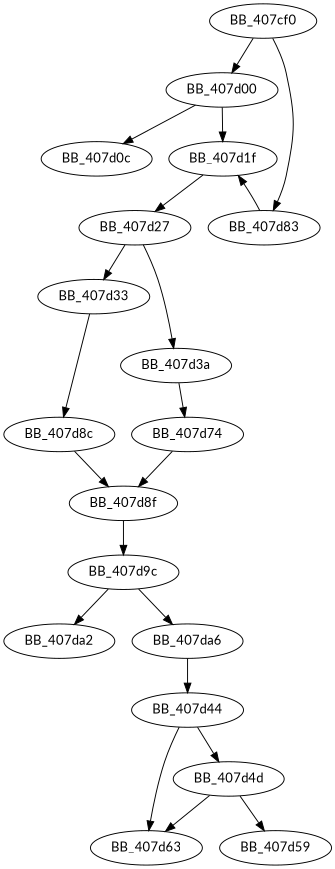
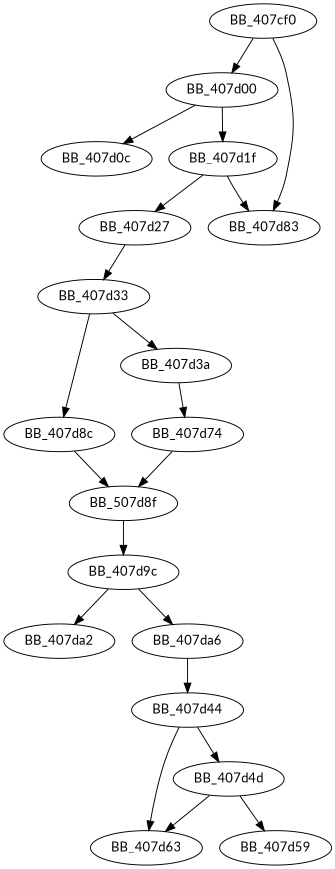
  digraph {
    fontname=Lato
    node [fontname=Lato]
    edge [fontname=Lato]
    BB_407cf0
    BB_407d00
    BB_407d83
    BB_407d0c
    BB_407d1f
    BB_407d27
    BB_407d8c
-   BB_407d8f
+   BB_407d8f [label=BB_507d8f]
    BB_407d33
    BB_407d3a
    BB_407d74
    BB_407d9c
    BB_407d44
    BB_407d4d
    BB_407d63
    BB_407d59
    BB_407da2
    BB_407da6
    BB_407cf0 -> BB_407d00
    BB_407cf0 -> BB_407d83
    BB_407d00 -> BB_407d0c
    BB_407d00 -> BB_407d1f
-   BB_407d83 -> BB_407d1f
+   BB_407d1f -> BB_407d83
    BB_407d1f -> BB_407d27
    BB_407d27 -> BB_407d33
    BB_407d8c -> BB_407d8f
    BB_407d8f -> BB_407d9c
    BB_407d33 -> BB_407d8c
-   BB_407d27 -> BB_407d3a
+   BB_407d33 -> BB_407d3a
    BB_407d3a -> BB_407d74
    BB_407d74 -> BB_407d8f
    BB_407d9c -> BB_407da2
    BB_407d9c -> BB_407da6
    BB_407d44 -> BB_407d4d
    BB_407d44 -> BB_407d63
    BB_407d4d -> BB_407d63
    BB_407d4d -> BB_407d59
    BB_407da6 -> BB_407d44
  }
